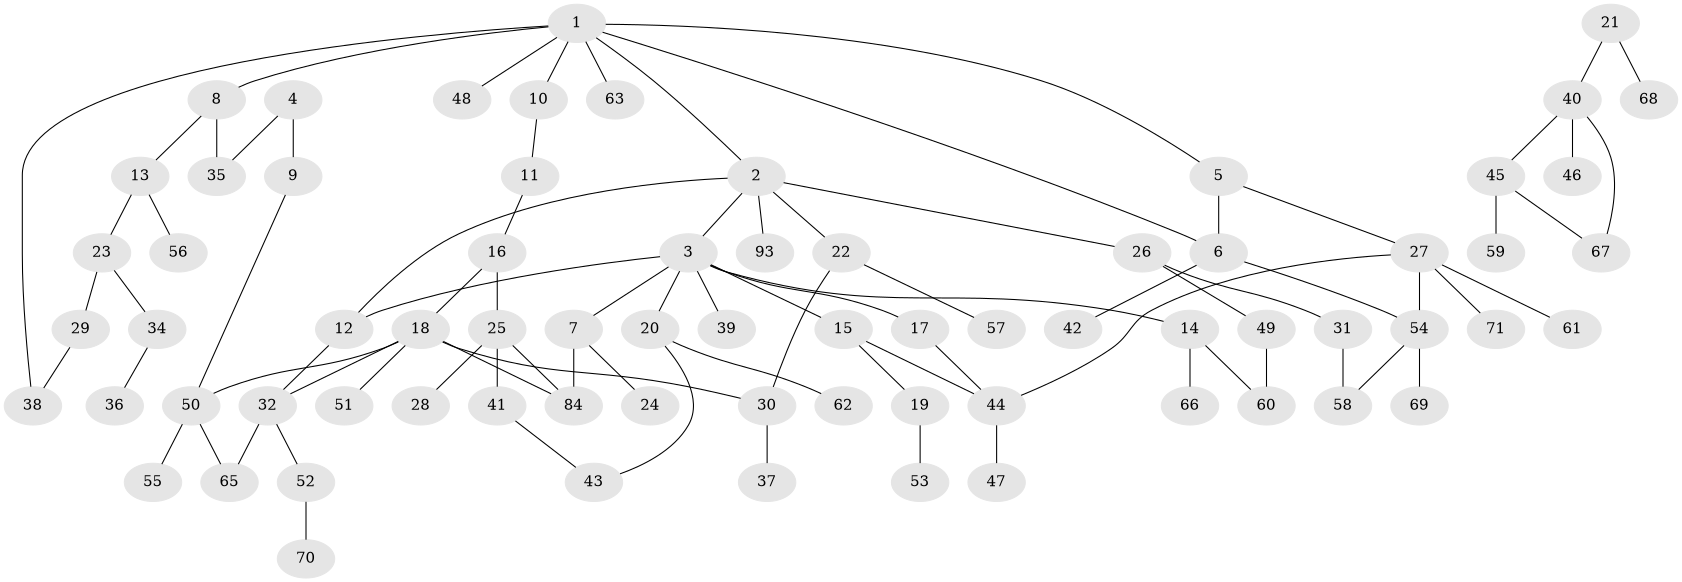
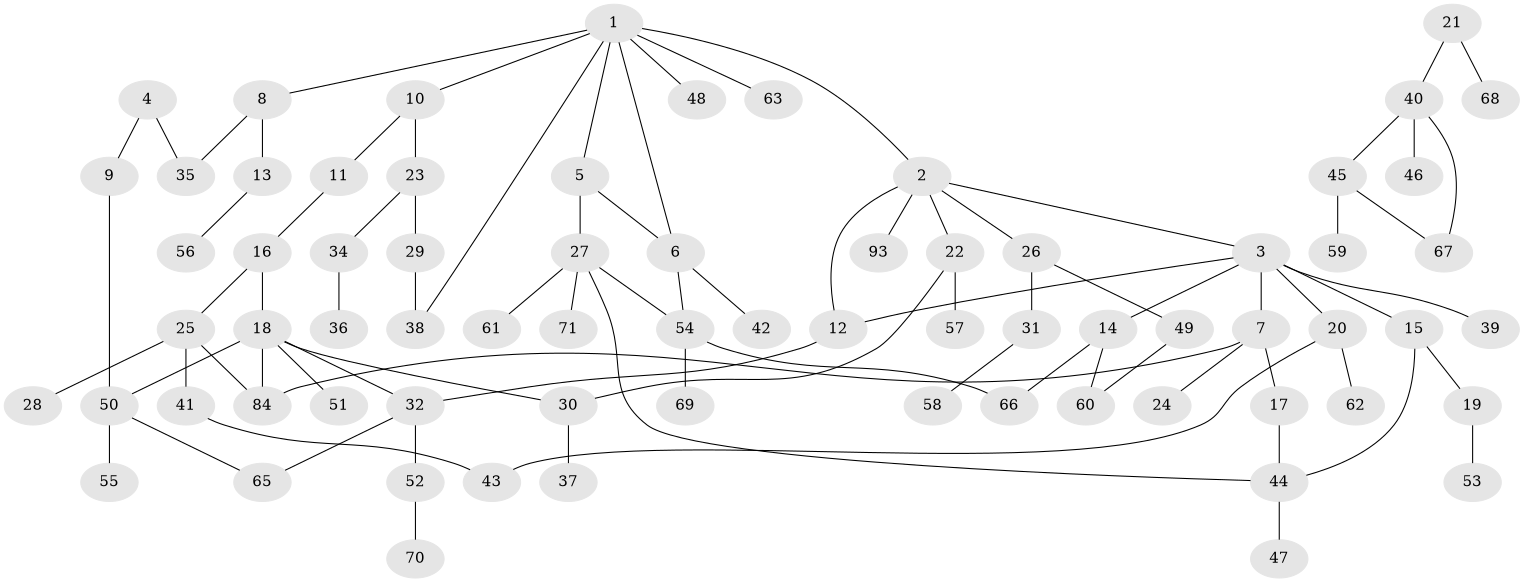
  graph {
    node [color=gray90 style=filled]
    1
    2
    5
    6
    8
    10
    38
    48
    63
    3
    22
    26
    n13 [label=93]
    12
    27
    42
    54
    35
    13
    11
    23
    7
    14
    15
    20
    39
    4
    9
    30
    57
    31
    49
    17
    24
    n35 [label=84]
    32
    60
    66
    19
    44
    43
    62
    50
    61
    71
    69
    56
    65
    55
    16
    29
    34
    18
    25
    52
    21
    40
    68
    53
    47
    51
    28
    41
    37
    45
    46
    67
    36
    58
    70
    59
    1 -- 2
    1 -- 5
    1 -- 6
    1 -- 8
    1 -- 10
    1 -- 38
    1 -- 48
    1 -- 63
    2 -- 3
    2 -- 22
    2 -- 26
    2 -- n13
    2 -- 12
    5 -- 6
    5 -- 27
    6 -- 42
    6 -- 54
    8 -- 35
    8 -- 13
    10 -- 11
-   13 -- 23
+   10 -- 23
    3 -- 12
    3 -- 7
    3 -- 14
    3 -- 15
    3 -- 20
    3 -- 39
    22 -- 30
    22 -- 57
    26 -- 31
    26 -- 49
    12 -- 32
    27 -- 54
    27 -- 44
    27 -- 61
    27 -- 71
-   54 -- 58
+   54 -- 66
    54 -- 69
    13 -- 56
    11 -- 16
    23 -- 29
    23 -- 34
-   3 -- 17
+   7 -- 17
    7 -- 24
    7 -- n35
    14 -- 60
    14 -- 66
    15 -- 19
    15 -- 44
    20 -- 43
    20 -- 62
    4 -- 35
    4 -- 9
    9 -- 50
    30 -- 37
    31 -- 58
    49 -- 60
    17 -- 44
    32 -- 65
    32 -- 52
    19 -- 53
    44 -- 47
    50 -- 65
    50 -- 55
    16 -- 18
    16 -- 25
    29 -- 38
    34 -- 36
    18 -- 30
    18 -- n35
    18 -- 32
    18 -- 50
    18 -- 51
    25 -- n35
    25 -- 28
    25 -- 41
    52 -- 70
    21 -- 40
    21 -- 68
    40 -- 45
    40 -- 46
    40 -- 67
    41 -- 43
    45 -- 67
    45 -- 59
  }
